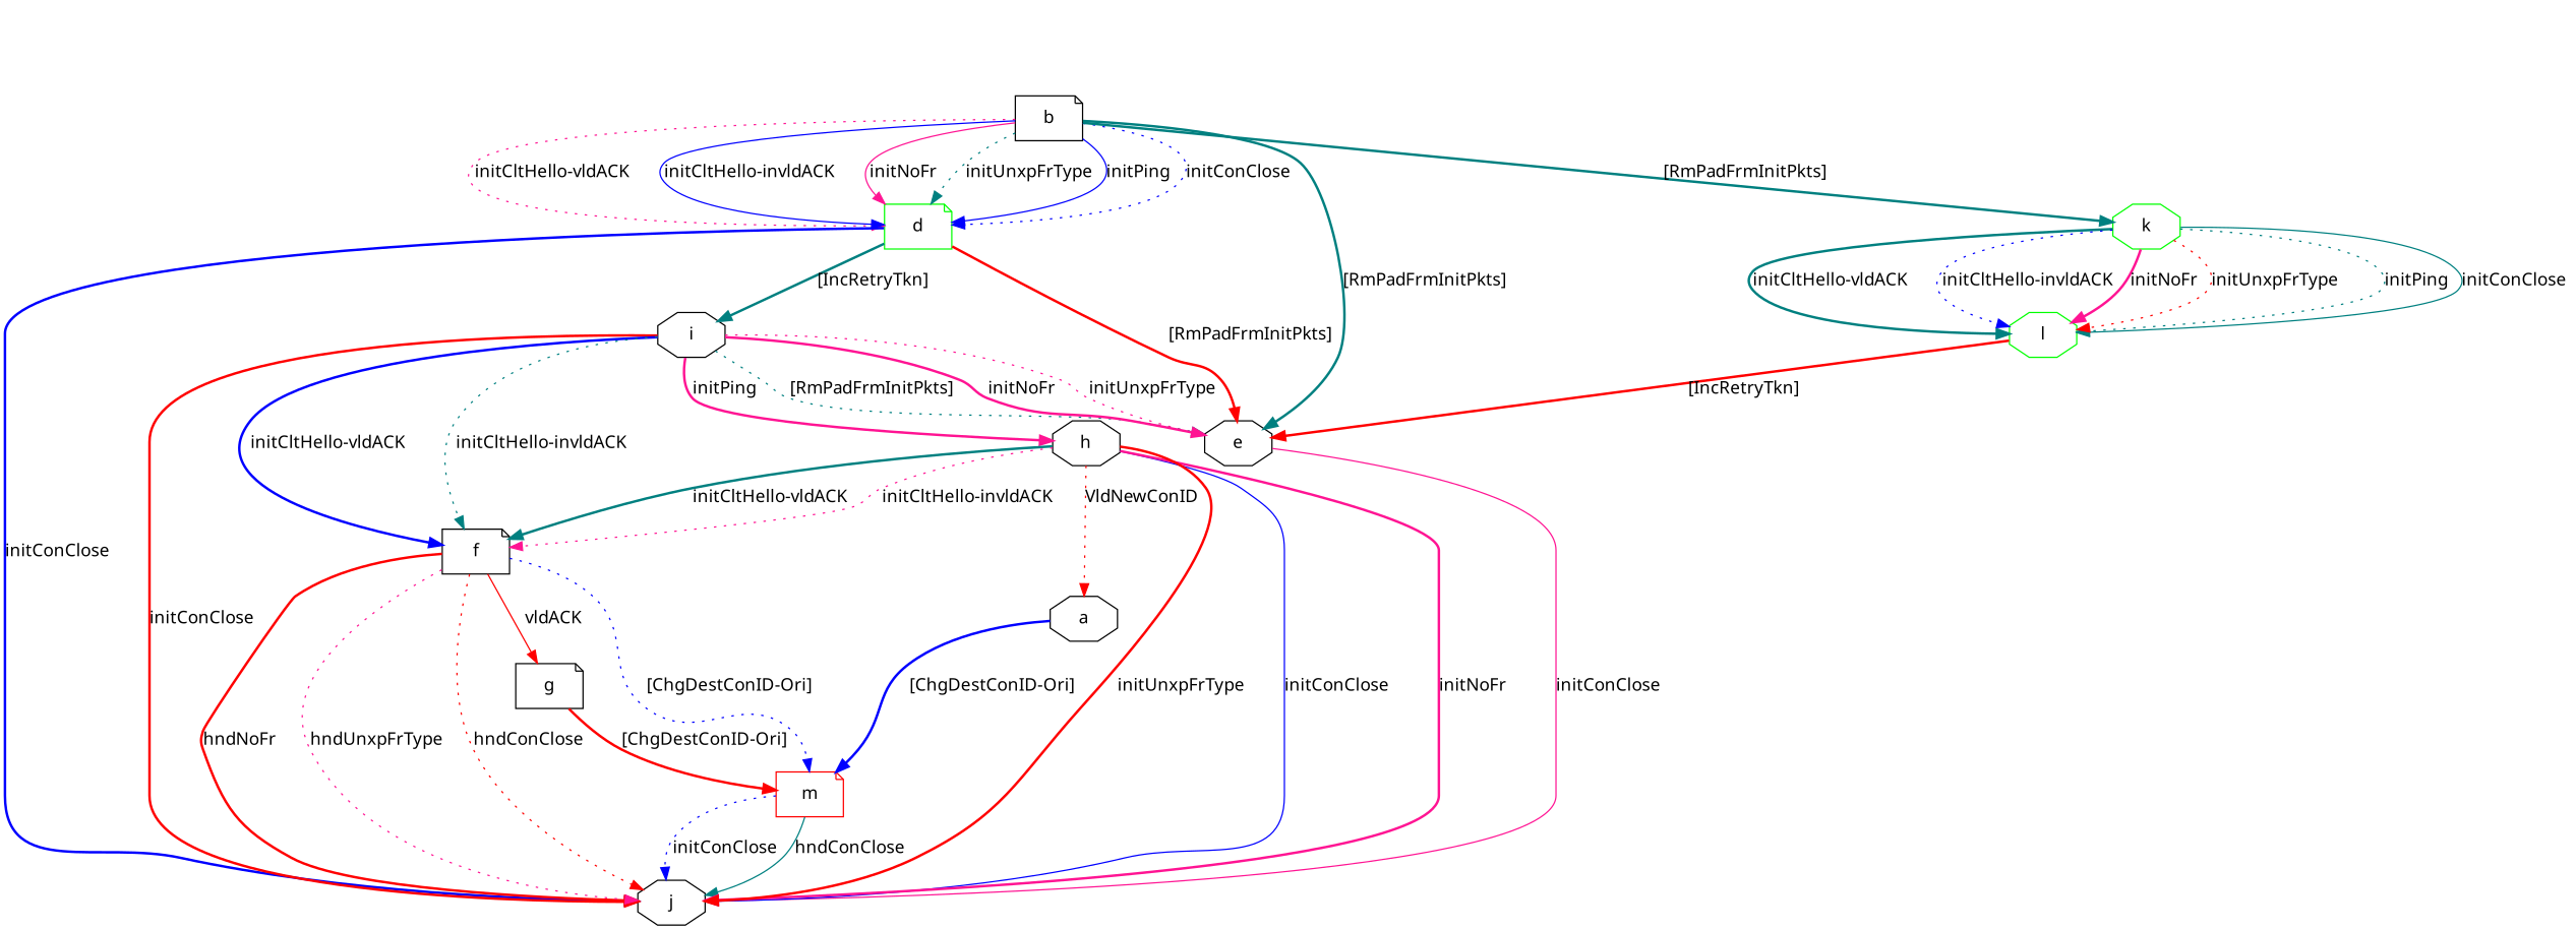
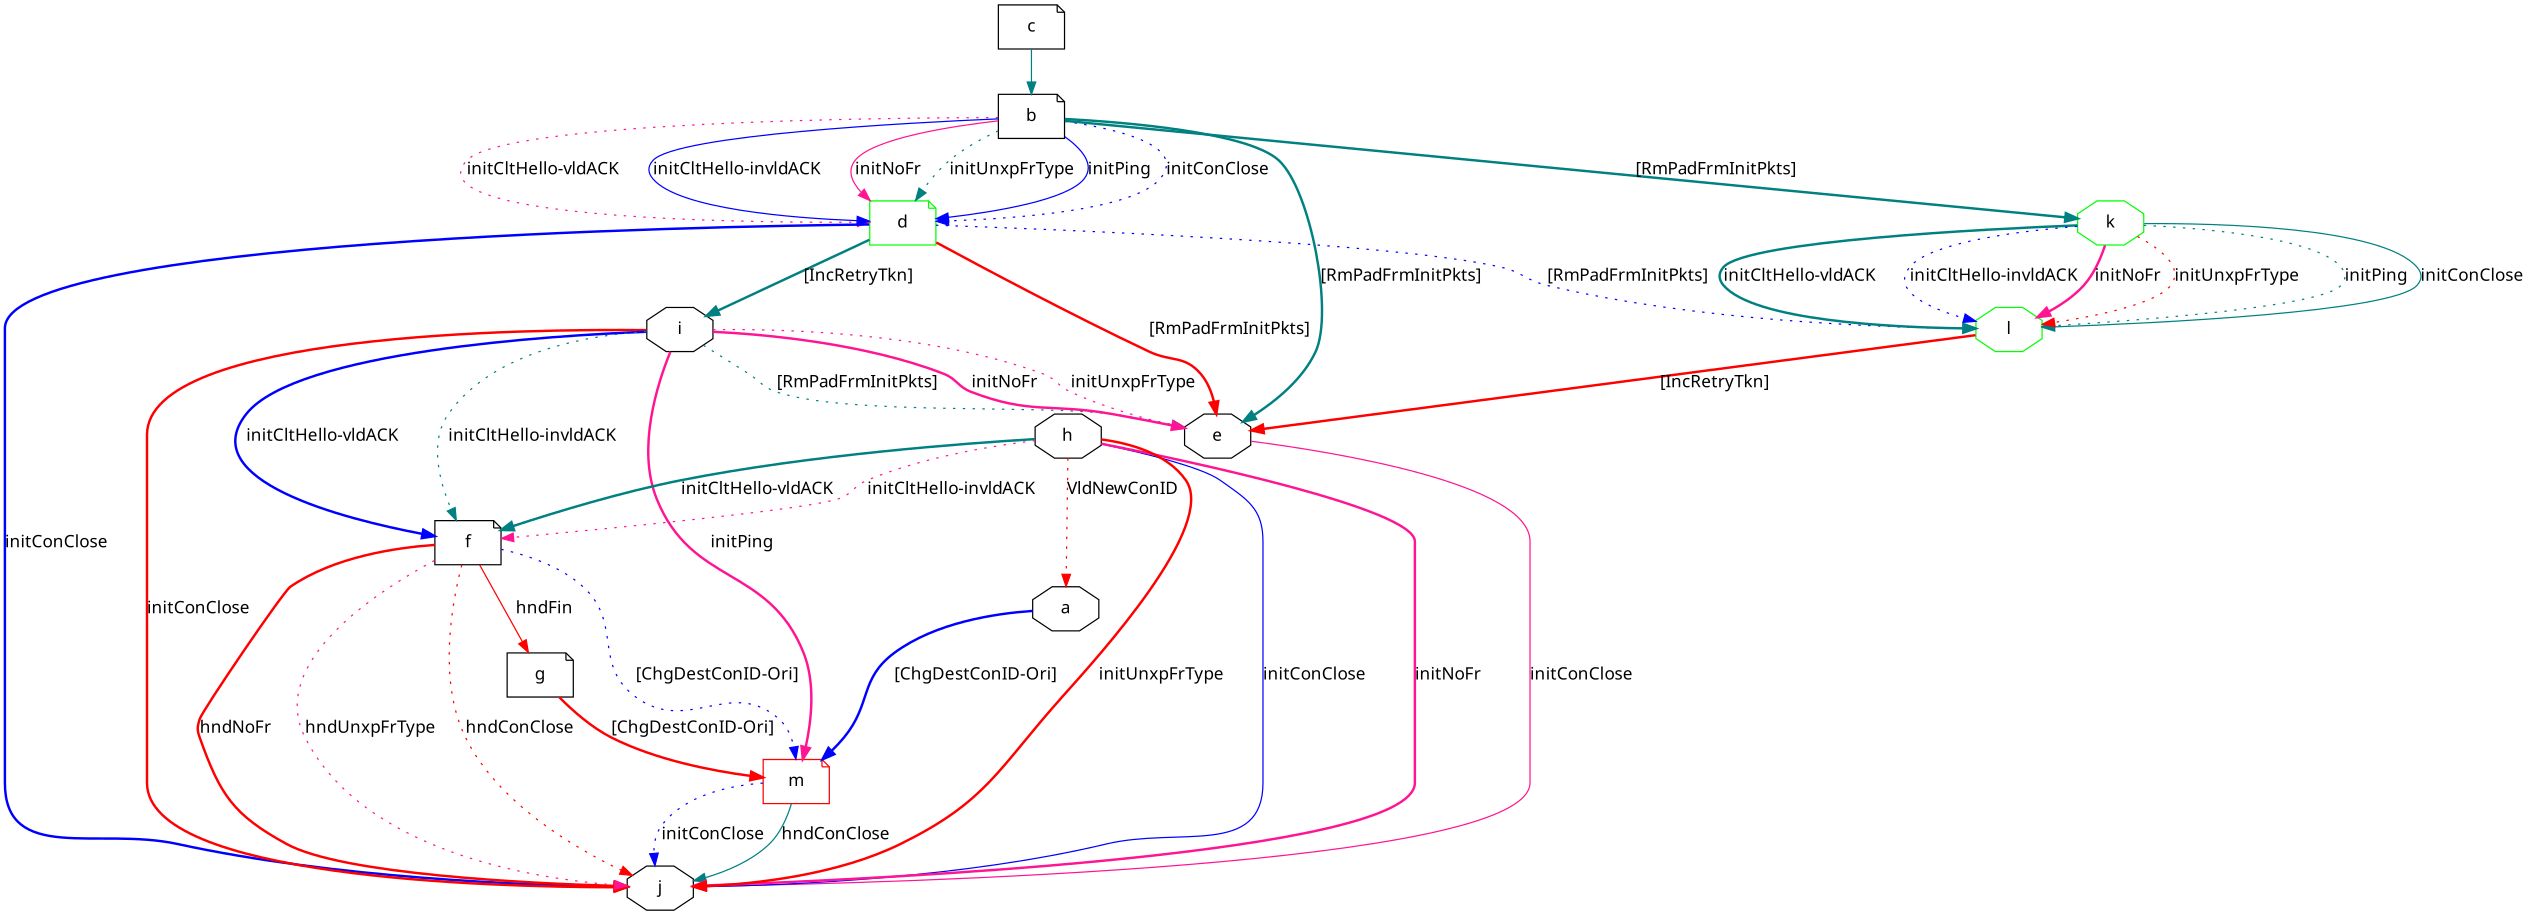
  digraph {
    fontname="Noto Sans"
    node [fontname="Noto Sans" shape=octagon]
    edge [color=teal fontname="Noto Sans" style=bold]
    m [color=red shape=note]
    j
    a
    b [shape=note]
    d [color=green shape=note]
    e
    k [color=green]
    i
    l [color=green]
    f [shape=note]
    h
+   c [shape=note]
    g [shape=note]
    m -> j [color=blue label="initConClose " style=dotted]
    m -> j [label="hndConClose " style=solid]
    a -> m [color=blue label="[ChgDestConID-Ori] "]
    b -> d [color=blue label="initPing " style=solid]
    b -> d [color=blue label="initConClose " style=dotted]
    b -> d [color=deeppink label="initCltHello-vldACK " style=dotted]
    b -> d [color=blue label="initCltHello-invldACK " style=solid]
    b -> d [color=deeppink label="initNoFr " style=solid]
    b -> d [label="initUnxpFrType " style=dotted]
    b -> e [label="[RmPadFrmInitPkts] "]
    b -> k [label="[RmPadFrmInitPkts] "]
    d -> j [color=blue label="initConClose "]
    d -> e [color=red label="[RmPadFrmInitPkts] "]
    d -> i [label="[IncRetryTkn] "]
+   d -> l [color=blue label="[RmPadFrmInitPkts] " style=dotted]
    e -> j [color=deeppink label="initConClose " style=solid]
    k -> l [label="initPing " style=dotted]
    k -> l [label="initConClose " style=solid]
    k -> l [label="initCltHello-vldACK "]
    k -> l [color=blue label="initCltHello-invldACK " style=dotted]
    k -> l [color=deeppink label="initNoFr "]
    k -> l [color=red label="initUnxpFrType " style=dotted]
    i -> j [color=red label="initConClose "]
    i -> e [label="[RmPadFrmInitPkts] " style=dotted]
    i -> e [color=deeppink label="initNoFr "]
    i -> e [color=deeppink label="initUnxpFrType " style=dotted]
    i -> f [color=blue label="initCltHello-vldACK "]
    i -> f [label="initCltHello-invldACK " style=dotted]
-   i -> h [color=deeppink label="initPing "]
+   i -> m [color=deeppink label="initPing "]
    l -> e [color=red label="[IncRetryTkn] "]
    f -> m [color=blue label="[ChgDestConID-Ori] " style=dotted]
    f -> j [color=red label="hndNoFr "]
    f -> j [color=deeppink label="hndUnxpFrType " style=dotted]
    f -> j [color=red label="hndConClose " style=dotted]
-   f -> g [color=red label="vldACK " style=solid]
+   f -> g [color=red label="hndFin " style=solid]
    h -> j [color=blue label="initConClose " style=solid]
    h -> j [color=deeppink label="initNoFr "]
    h -> j [color=red label="initUnxpFrType "]
    h -> a [color=red label="VldNewConID " style=dotted]
    h -> f [label="initCltHello-vldACK "]
    h -> f [color=deeppink label="initCltHello-invldACK " style=dotted]
+   c -> b [style=solid]
    g -> m [color=red label="[ChgDestConID-Ori] "]
  }
